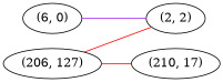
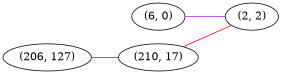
  graph {
    rankdir=LR
    edge [color=red weight=1]
    n1 [label="(6, 0)"]
    "(2, 2)"
    "(206, 127)"
    "(210, 17)"
    n1 -- "(2, 2)" [color=purple weight=4]
    "(206, 127)" -- "(210, 17)"
-   "(206, 127)" -- "(2, 2)"
+   "(210, 17)" -- "(2, 2)"
  }
